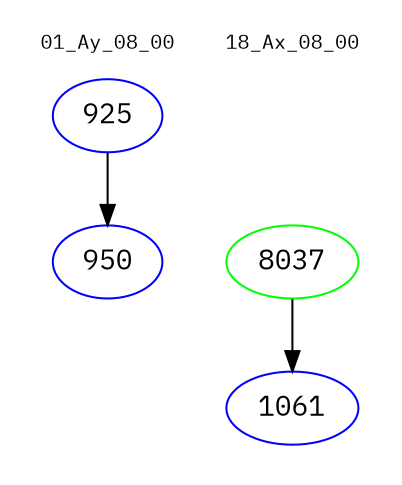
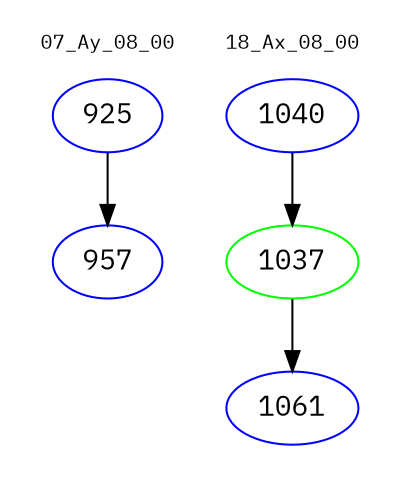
  digraph {
    fontname="IBM Plex Mono"
    node [color=blue fontname="IBM Plex Mono"]
    edge [color=black fontname="IBM Plex Mono"]
    n1 [label=925]
-   n2 [label=950]
-   n4 [color=green label=8037]
+   n2 [label=957]
+   n3 [label=1040]
+   n4 [color=green label=1037]
    n5 [label=1061]
    subgraph cluster_1 {
      color=white
      fontsize=10
-     label="01_Ay_08_00"
+     label="07_Ay_08_00"
      n1
      n2
    }
    subgraph cluster_2 {
      color=white
      fontsize=10
      label="18_Ax_08_00"
+     n3
      n4
      n5
    }
    n1 -> n2
+   n3 -> n4
    n4 -> n5
  }
